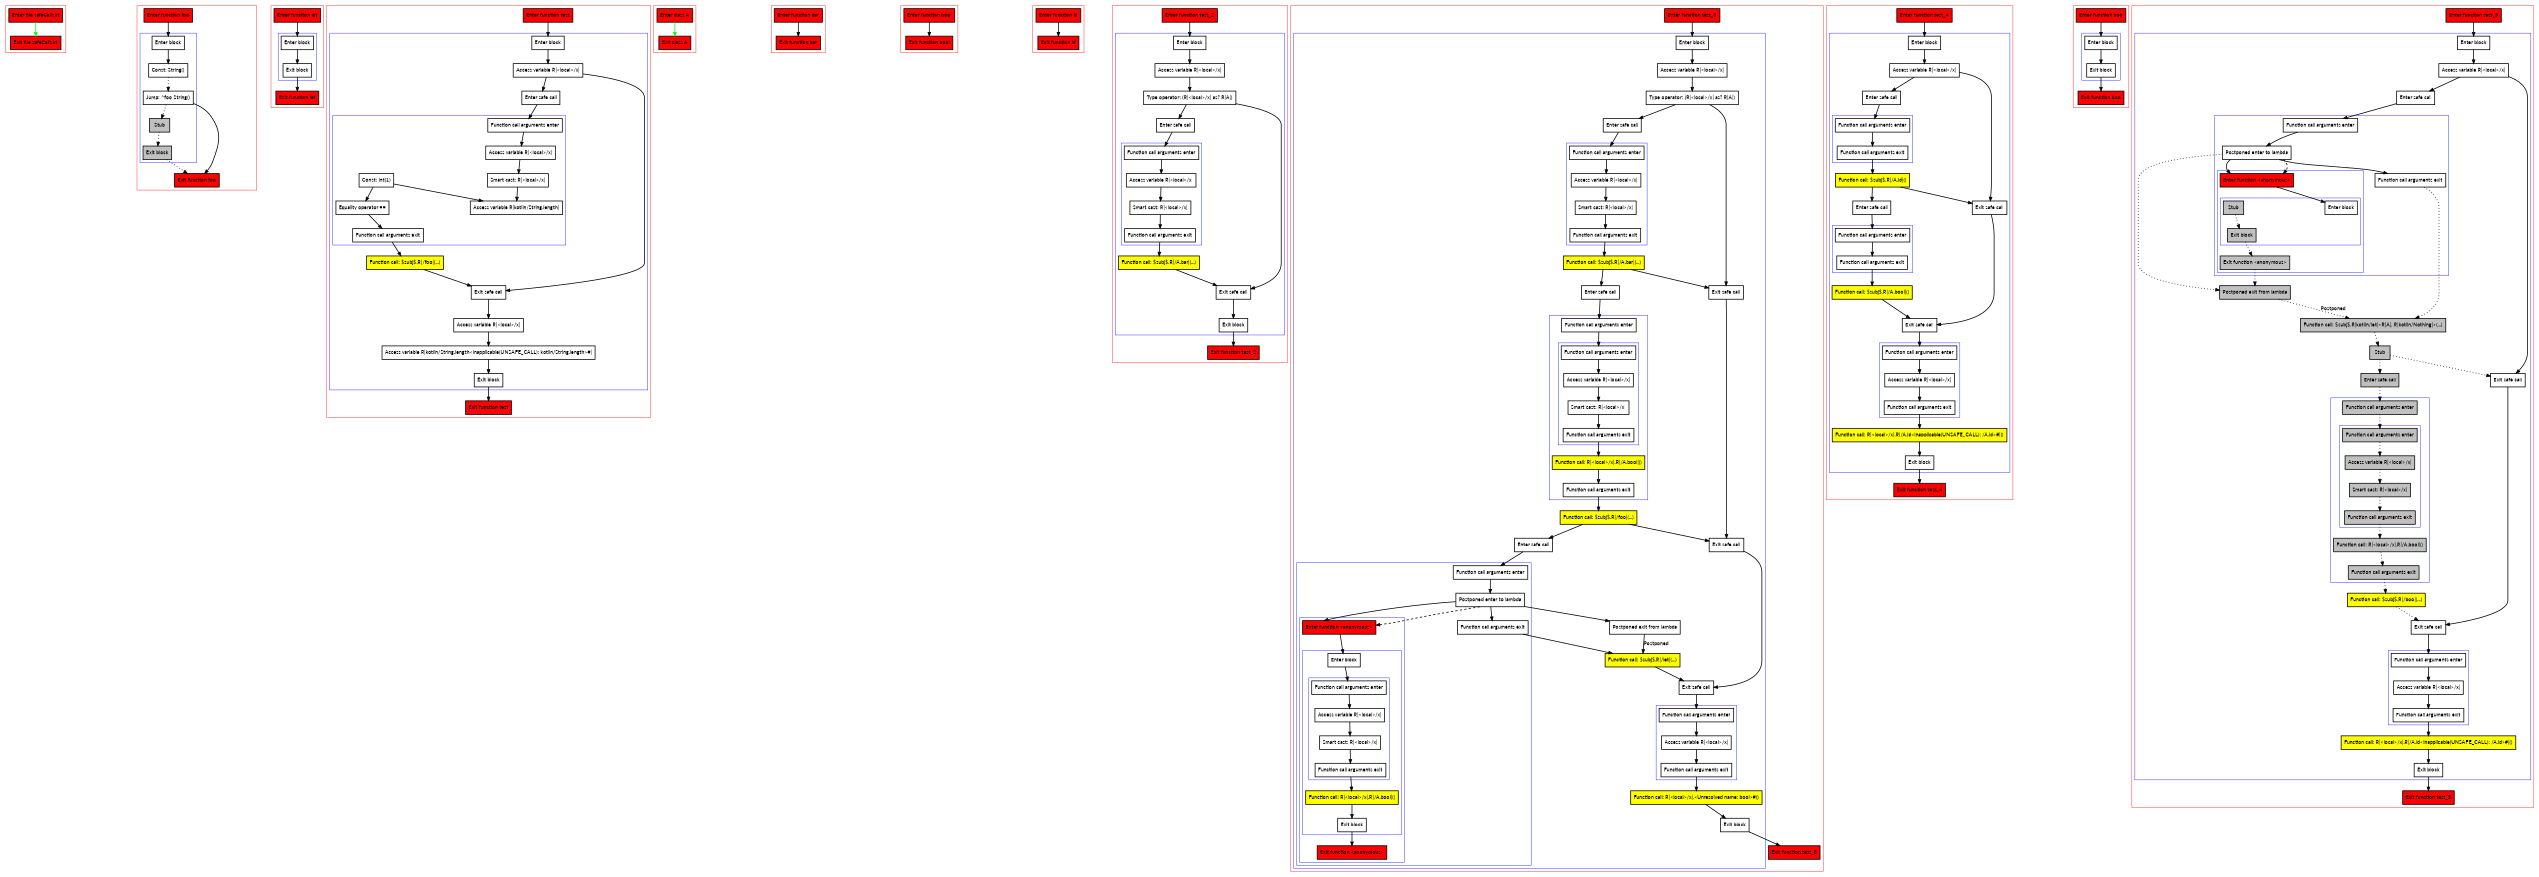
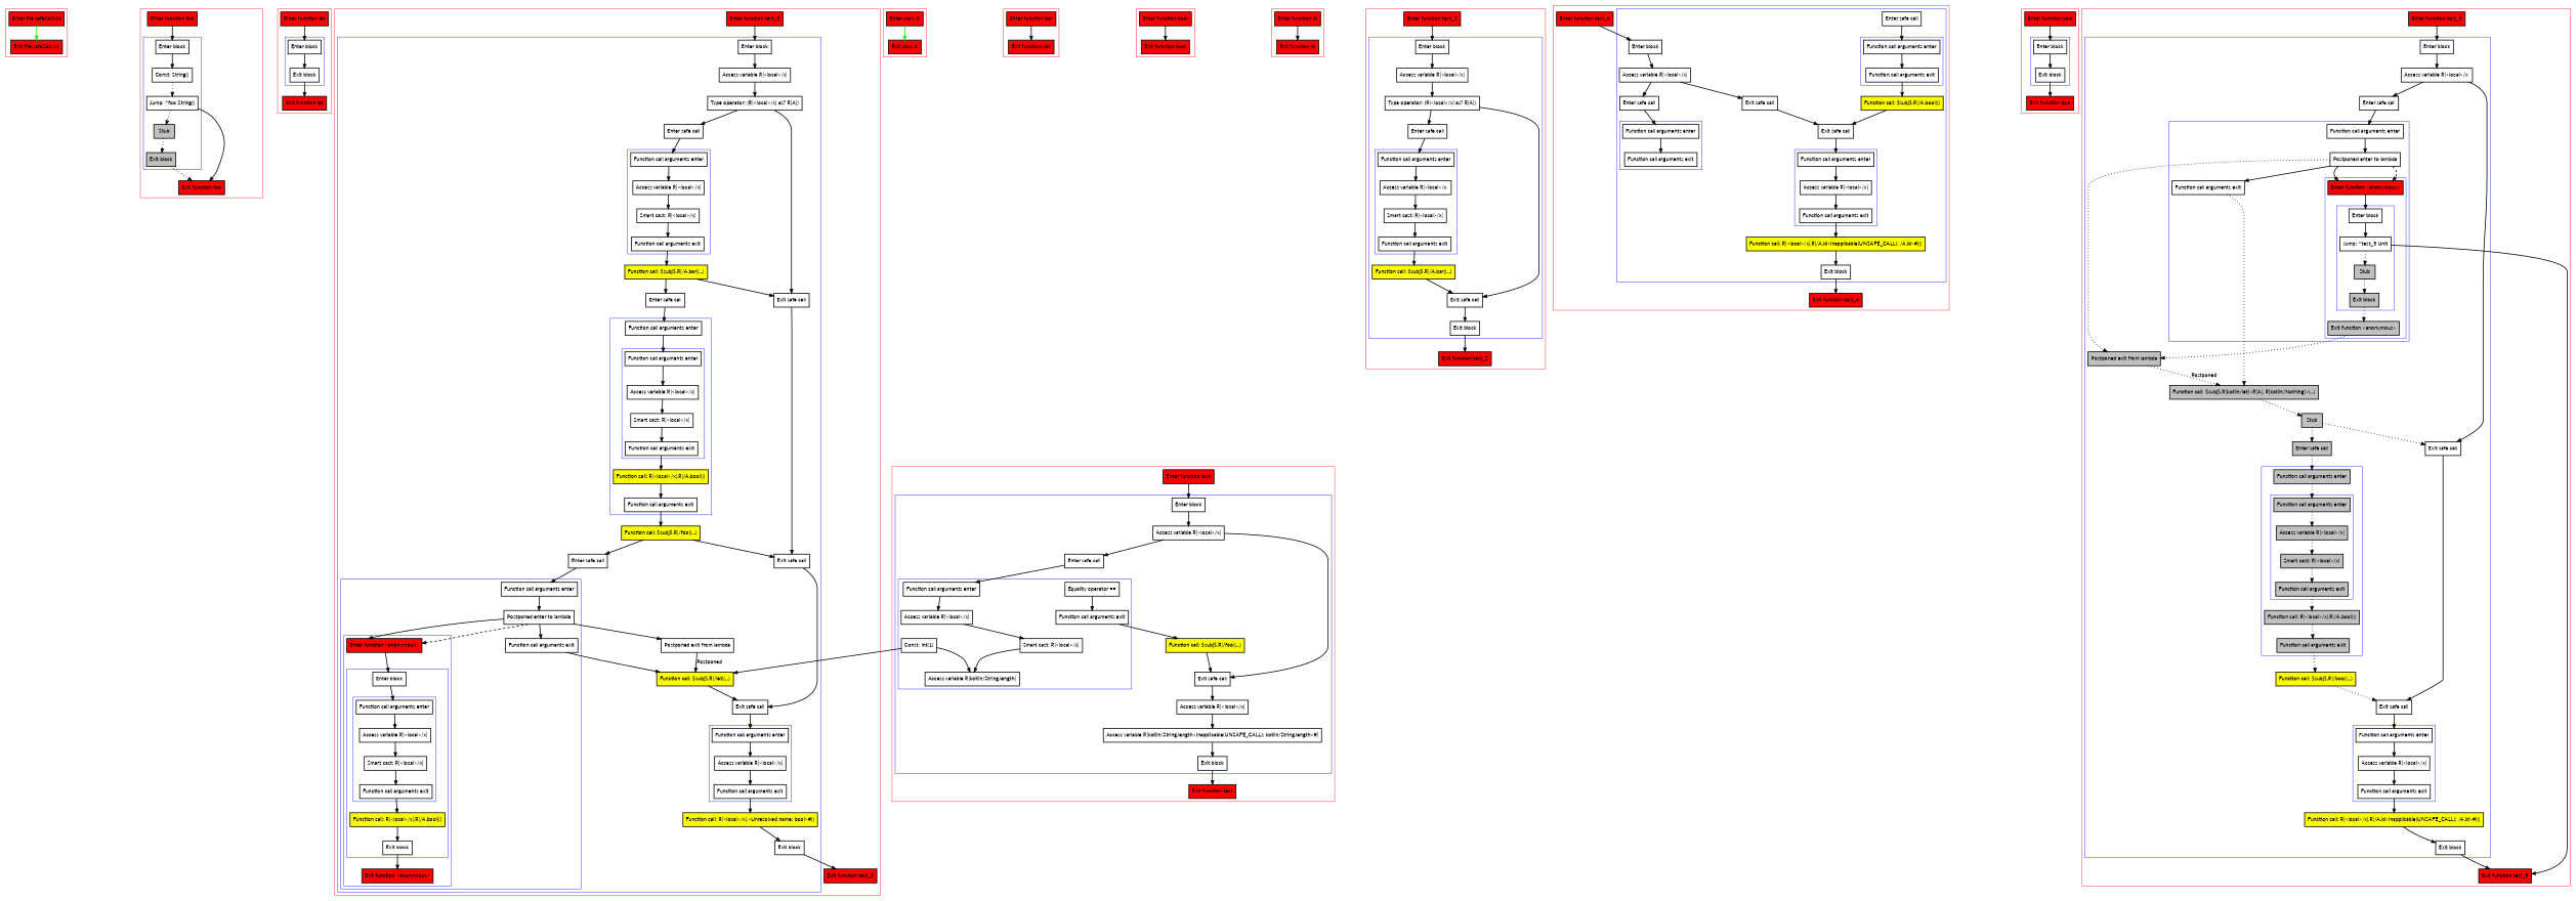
  digraph {
    fontname=Lato
    nodesep=3
    node [fontname=Lato penwidth=2 shape=box]
    edge [fontname=Lato penwidth=2]
    n1 [fillcolor=red label="Enter file safeCalls.kt" style=filled]
    n2 [fillcolor=red label="Exit file safeCalls.kt" style=filled]
    n3 [label="Enter block"]
    n4 [label="Const: String()"]
    n5 [label="Jump: ^foo String()"]
    n6 [fillcolor=gray label=Stub style=filled]
    n7 [fillcolor=gray label="Exit block" style=filled]
    n8 [fillcolor=red label="Enter function foo" style=filled]
    n9 [fillcolor=red label="Exit function foo" style=filled]
    n10 [label="Enter block"]
    n11 [label="Exit block"]
    n12 [fillcolor=red label="Enter function let" style=filled]
    n13 [fillcolor=red label="Exit function let" style=filled]
    n14 [label="Function call arguments enter"]
    n15 [label="Access variable R|<local>/x|"]
    n16 [label="Smart cast: R|<local>/x|"]
    n17 [label="Access variable R|kotlin/String.length|"]
    n18 [label="Const: Int(1)"]
    n19 [label="Equality operator =="]
    n20 [label="Function call arguments exit"]
    n21 [label="Enter block"]
    n22 [label="Access variable R|<local>/x|"]
    n23 [label="Enter safe call"]
    n24 [fillcolor=yellow label="Function call: $subj$.R|/foo|(...)" style=filled]
    n25 [label="Exit safe call"]
    n26 [label="Access variable R|<local>/x|"]
    n27 [label="Access variable R|kotlin/String.length<Inapplicable(UNSAFE_CALL): kotlin/String.length>#|"]
    n28 [label="Exit block"]
    n29 [fillcolor=red label="Enter function test" style=filled]
    n30 [fillcolor=red label="Exit function test" style=filled]
    n31 [fillcolor=red label="Enter class A" style=filled]
    n32 [fillcolor=red label="Exit class A" style=filled]
    n33 [fillcolor=red label="Enter function bar" style=filled]
    n34 [fillcolor=red label="Exit function bar" style=filled]
    n35 [fillcolor=red label="Enter function bool" style=filled]
    n36 [fillcolor=red label="Exit function bool" style=filled]
    n37 [fillcolor=red label="Enter function id" style=filled]
    n38 [fillcolor=red label="Exit function id" style=filled]
    n39 [label="Function call arguments enter"]
    n40 [label="Access variable R|<local>/x|"]
    n41 [label="Smart cast: R|<local>/x|"]
    n42 [label="Function call arguments exit"]
    n43 [label="Enter block"]
    n44 [label="Access variable R|<local>/x|"]
    n45 [label="Type operator: (R|<local>/x| as? R|A|)"]
    n46 [label="Enter safe call"]
    n47 [fillcolor=yellow label="Function call: $subj$.R|/A.bar|(...)" style=filled]
    n48 [label="Exit safe call"]
    n49 [label="Exit block"]
    n50 [fillcolor=red label="Enter function test_2" style=filled]
    n51 [fillcolor=red label="Exit function test_2" style=filled]
    n52 [label="Function call arguments enter"]
    n53 [label="Access variable R|<local>/x|"]
    n54 [label="Smart cast: R|<local>/x|"]
    n55 [label="Function call arguments exit"]
    n56 [label="Function call arguments enter"]
    n57 [label="Access variable R|<local>/x|"]
    n58 [label="Smart cast: R|<local>/x|"]
    n59 [label="Function call arguments exit"]
    n60 [label="Function call arguments enter"]
    n61 [fillcolor=yellow label="Function call: R|<local>/x|.R|/A.bool|()" style=filled]
    n62 [label="Function call arguments exit"]
    n63 [label="Function call arguments enter"]
    n64 [label="Access variable R|<local>/x|"]
    n65 [label="Smart cast: R|<local>/x|"]
    n66 [label="Function call arguments exit"]
    n67 [label="Enter block"]
    n68 [fillcolor=yellow label="Function call: R|<local>/x|.R|/A.bool|()" style=filled]
    n69 [label="Exit block"]
    n70 [fillcolor=red label="Enter function <anonymous>" style=filled]
    n71 [fillcolor=red label="Exit function <anonymous>" style=filled]
    n72 [label="Function call arguments enter"]
    n73 [label="Postponed enter to lambda"]
    n74 [label="Function call arguments exit"]
    n75 [label="Function call arguments enter"]
    n76 [label="Access variable R|<local>/x|"]
    n77 [label="Function call arguments exit"]
    n78 [label="Enter block"]
    n79 [label="Access variable R|<local>/x|"]
    n80 [label="Type operator: (R|<local>/x| as? R|A|)"]
    n81 [label="Enter safe call"]
    n82 [fillcolor=yellow label="Function call: $subj$.R|/A.bar|(...)" style=filled]
    n83 [label="Enter safe call"]
    n84 [fillcolor=yellow label="Function call: $subj$.R|/foo|(...)" style=filled]
    n85 [label="Enter safe call"]
    n86 [label="Postponed exit from lambda"]
    n87 [fillcolor=yellow label="Function call: $subj$.R|/let|(...)" style=filled]
    n88 [label="Exit safe call"]
    n89 [label="Exit safe call"]
    n90 [label="Exit safe call"]
    n91 [fillcolor=yellow label="Function call: R|<local>/x|.<Unresolved name: bool>#()" style=filled]
    n92 [label="Exit block"]
    n93 [fillcolor=red label="Enter function test_3" style=filled]
    n94 [fillcolor=red label="Exit function test_3" style=filled]
    n95 [label="Function call arguments enter"]
    n96 [label="Function call arguments exit"]
    n97 [label="Function call arguments enter"]
    n98 [label="Function call arguments exit"]
    n99 [label="Function call arguments enter"]
    n100 [label="Access variable R|<local>/x|"]
    n101 [label="Function call arguments exit"]
    n102 [label="Enter block"]
    n103 [label="Access variable R|<local>/x|"]
    n104 [label="Enter safe call"]
-   n105 [fillcolor=yellow label="Function call: $subj$.R|/A.id|()" style=filled]
    n106 [label="Enter safe call"]
    n107 [fillcolor=yellow label="Function call: $subj$.R|/A.bool|()" style=filled]
    n108 [label="Exit safe call"]
    n109 [label="Exit safe call"]
    n110 [fillcolor=yellow label="Function call: R|<local>/x|.R|/A.id<Inapplicable(UNSAFE_CALL): /A.id>#|()" style=filled]
    n111 [label="Exit block"]
    n112 [fillcolor=red label="Enter function test_4" style=filled]
    n113 [fillcolor=red label="Exit function test_4" style=filled]
    n114 [label="Enter block"]
    n115 [label="Exit block"]
    n116 [fillcolor=red label="Enter function boo" style=filled]
    n117 [fillcolor=red label="Exit function boo" style=filled]
    n118 [label="Enter block"]
+   n119 [label="Jump: ^test_5 Unit"]
    n120 [fillcolor=gray label=Stub style=filled]
    n121 [fillcolor=gray label="Exit block" style=filled]
    n122 [fillcolor=red label="Enter function <anonymous>" style=filled]
    n123 [fillcolor=gray label="Exit function <anonymous>" style=filled]
    n124 [label="Function call arguments enter"]
    n125 [label="Postponed enter to lambda"]
    n126 [label="Function call arguments exit"]
    n127 [fillcolor=gray label="Function call arguments enter" style=filled]
    n128 [fillcolor=gray label="Access variable R|<local>/x|" style=filled]
    n129 [fillcolor=gray label="Smart cast: R|<local>/x|" style=filled]
    n130 [fillcolor=gray label="Function call arguments exit" style=filled]
    n131 [fillcolor=gray label="Function call arguments enter" style=filled]
    n132 [fillcolor=gray label="Function call: R|<local>/x|.R|/A.bool|()" style=filled]
    n133 [fillcolor=gray label="Function call arguments exit" style=filled]
    n134 [label="Function call arguments enter"]
    n135 [label="Access variable R|<local>/x|"]
    n136 [label="Function call arguments exit"]
    n137 [label="Enter block"]
    n138 [label="Access variable R|<local>/x|"]
    n139 [label="Enter safe call"]
    n140 [fillcolor=gray label="Postponed exit from lambda" style=filled]
    n141 [fillcolor=gray label="Function call: $subj$.R|kotlin/let|<R|A|, R|kotlin/Nothing|>(...)" style=filled]
    n142 [fillcolor=gray label=Stub style=filled]
    n143 [fillcolor=gray label="Enter safe call" style=filled]
    n144 [fillcolor=yellow label="Function call: $subj$.R|/boo|(...)" style=filled]
    n145 [label="Exit safe call"]
    n146 [label="Exit safe call"]
    n147 [fillcolor=yellow label="Function call: R|<local>/x|.R|/A.id<Inapplicable(UNSAFE_CALL): /A.id>#|()" style=filled]
    n148 [label="Exit block"]
    n149 [fillcolor=red label="Enter function test_5" style=filled]
    n150 [fillcolor=red label="Exit function test_5" style=filled]
    subgraph cluster_1 {
      color=red
      n1
      n2
    }
    subgraph cluster_2 {
      color=red
      n8
      n9
      subgraph cluster_3 {
        color=blue
        n3
        n4
        n5
        n6
        n7
      }
    }
    subgraph cluster_4 {
      color=red
      n12
      n13
      subgraph cluster_5 {
        color=blue
        n10
        n11
      }
    }
    subgraph cluster_6 {
      color=red
      n29
      n30
      subgraph cluster_7 {
        color=blue
        n21
        n22
        n23
        n24
        n25
        n26
        n27
        n28
        subgraph cluster_8 {
          color=blue
          n14
          n15
          n16
          n17
          n18
          n19
          n20
        }
      }
    }
    subgraph cluster_9 {
      color=red
      n31
      n32
    }
    subgraph cluster_10 {
      color=red
      n33
      n34
    }
    subgraph cluster_11 {
      color=red
      n35
      n36
    }
    subgraph cluster_12 {
      color=red
      n37
      n38
    }
    subgraph cluster_13 {
      color=red
      n50
      n51
      subgraph cluster_14 {
        color=blue
        n43
        n44
        n45
        n46
        n47
        n48
        n49
        subgraph cluster_15 {
          color=blue
          n39
          n40
          n41
          n42
        }
      }
    }
    subgraph cluster_16 {
      color=red
      n93
      n94
      subgraph cluster_17 {
        color=blue
        n78
        n79
        n80
        n81
        n82
        n83
        n84
        n85
        n86
        n87
        n88
        n89
        n90
        n91
        n92
        subgraph cluster_18 {
          color=blue
          n52
          n53
          n54
          n55
        }
        subgraph cluster_19 {
          color=blue
          n60
          n61
          n62
          subgraph cluster_20 {
            color=blue
            n56
            n57
            n58
            n59
          }
        }
        subgraph cluster_21 {
          color=blue
          n72
          n73
          n74
          subgraph cluster_22 {
            color=blue
            n70
            n71
            subgraph cluster_23 {
              color=blue
              n67
              n68
              n69
              subgraph cluster_24 {
                color=blue
                n63
                n64
                n65
                n66
              }
            }
          }
        }
        subgraph cluster_25 {
          color=blue
          n75
          n76
          n77
        }
      }
    }
    subgraph cluster_26 {
      color=red
      n112
      n113
      subgraph cluster_27 {
        color=blue
        n102
        n103
        n104
-       n105
        n106
        n107
        n108
        n109
        n110
        n111
        subgraph cluster_28 {
          color=blue
          n95
          n96
        }
        subgraph cluster_29 {
          color=blue
          n97
          n98
        }
        subgraph cluster_30 {
          color=blue
          n99
          n100
          n101
        }
      }
    }
    subgraph cluster_31 {
      color=red
      n116
      n117
      subgraph cluster_32 {
        color=blue
        n114
        n115
      }
    }
    subgraph cluster_33 {
      color=red
      n149
      n150
      subgraph cluster_34 {
        color=blue
        n137
        n138
        n139
        n140
        n141
        n142
        n143
        n144
        n145
        n146
        n147
        n148
        subgraph cluster_35 {
          color=blue
          n124
          n125
          n126
          subgraph cluster_36 {
            color=blue
            n122
            n123
            subgraph cluster_37 {
              color=blue
              n118
+             n119
              n120
              n121
            }
          }
        }
        subgraph cluster_38 {
          color=blue
          n131
          n132
          n133
          subgraph cluster_39 {
            color=blue
            n127
            n128
            n129
            n130
          }
        }
        subgraph cluster_40 {
          color=blue
          n134
          n135
          n136
        }
      }
    }
    n1 -> n2 [color=green]
    n3 -> n4
    n4 -> n5 [style=dotted]
    n5 -> n6 [style=dotted]
    n5 -> n9
    n6 -> n7 [style=dotted]
    n7 -> n9 [style=dotted]
    n8 -> n3
    n10 -> n11
    n11 -> n13
    n12 -> n10
    n14 -> n15
    n15 -> n16
    n16 -> n17
    n18 -> n17
-   n18 -> n19
+   n18 -> n87
    n19 -> n20
    n20 -> n24
    n21 -> n22
    n22 -> n23
    n22 -> n25
    n23 -> n14
    n24 -> n25
    n25 -> n26
    n26 -> n27
    n27 -> n28
    n28 -> n30
    n29 -> n21
    n31 -> n32 [color=green]
    n33 -> n34
    n35 -> n36
    n37 -> n38
    n39 -> n40
    n40 -> n41
    n41 -> n42
    n42 -> n47
    n43 -> n44
    n44 -> n45
    n45 -> n46
    n45 -> n48
    n46 -> n39
    n47 -> n48
    n48 -> n49
    n49 -> n51
    n50 -> n43
    n52 -> n53
    n53 -> n54
    n54 -> n55
    n55 -> n82
    n56 -> n57
    n57 -> n58
    n58 -> n59
    n59 -> n61
    n60 -> n56
    n61 -> n62
    n62 -> n84
    n63 -> n64
    n64 -> n65
    n65 -> n66
    n66 -> n68
    n67 -> n63
    n68 -> n69
    n69 -> n71
    n70 -> n67
    n72 -> n73
    n73 -> n70
    n73 -> n70 [style=dashed]
    n73 -> n74
    n73 -> n86
    n74 -> n87
    n75 -> n76
    n76 -> n77
    n77 -> n91
    n78 -> n79
    n79 -> n80
    n80 -> n81
    n80 -> n88
    n81 -> n52
    n82 -> n83
    n82 -> n88
    n83 -> n60
    n84 -> n85
    n84 -> n89
    n85 -> n72
    n86 -> n87 [label=Postponed]
    n87 -> n90
    n88 -> n89
    n89 -> n90
    n90 -> n75
    n91 -> n92
    n92 -> n94
    n93 -> n78
    n95 -> n96
-   n96 -> n105
    n97 -> n98
    n98 -> n107
    n99 -> n100
    n100 -> n101
    n101 -> n110
    n102 -> n103
    n103 -> n104
    n103 -> n108
    n104 -> n95
-   n105 -> n106
-   n105 -> n108
    n106 -> n97
    n107 -> n109
    n108 -> n109
    n109 -> n99
    n110 -> n111
    n111 -> n113
    n112 -> n102
    n114 -> n115
    n115 -> n117
    n116 -> n114
+   n118 -> n119
+   n119 -> n120 [style=dotted]
+   n119 -> n150
    n120 -> n121 [style=dotted]
    n121 -> n123 [style=dotted]
    n122 -> n118
    n123 -> n140 [style=dotted]
    n124 -> n125
    n125 -> n122
    n125 -> n122 [style=dashed]
    n125 -> n126
    n125 -> n140 [style=dotted]
    n126 -> n141 [style=dotted]
    n127 -> n128 [style=dotted]
    n128 -> n129 [style=dotted]
    n129 -> n130 [style=dotted]
    n130 -> n132 [style=dotted]
    n131 -> n127 [style=dotted]
    n132 -> n133 [style=dotted]
    n133 -> n144 [style=dotted]
    n134 -> n135
    n135 -> n136
    n136 -> n147
    n137 -> n138
    n138 -> n139
    n138 -> n145
    n139 -> n124
    n140 -> n141 [label=Postponed style=dotted]
    n141 -> n142 [style=dotted]
    n142 -> n143 [style=dotted]
    n142 -> n145 [style=dotted]
    n143 -> n131 [style=dotted]
    n144 -> n146 [style=dotted]
    n145 -> n146
    n146 -> n134
    n147 -> n148
    n148 -> n150
    n149 -> n137
  }
